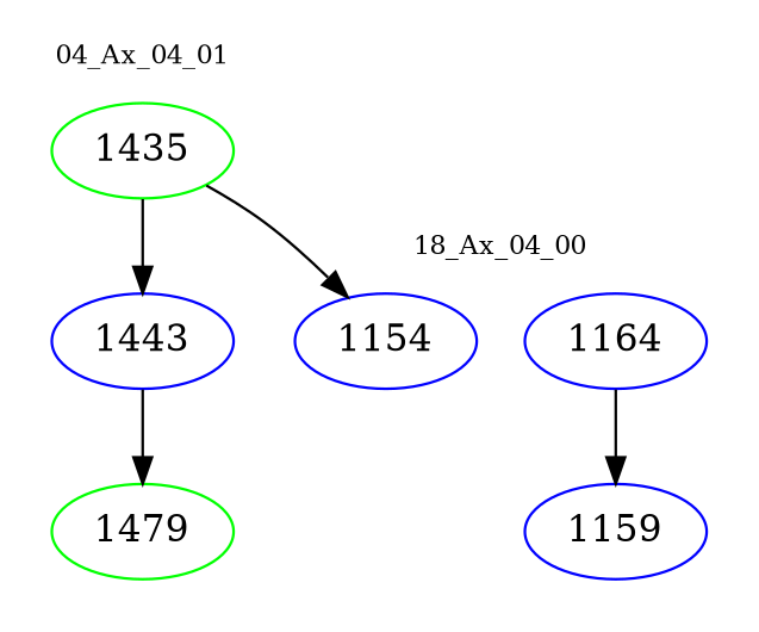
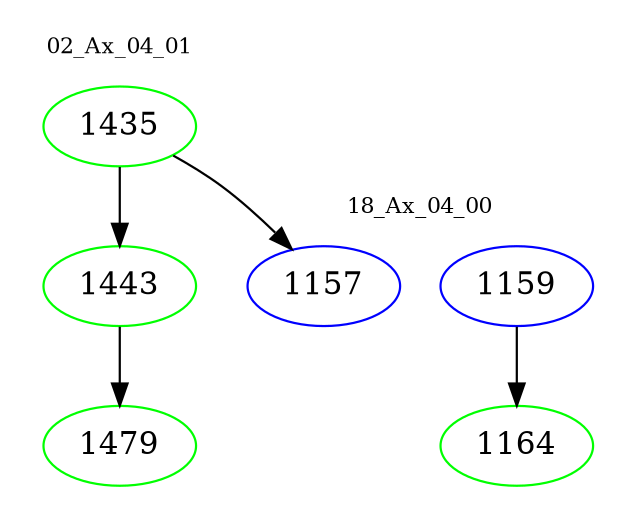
  digraph {
    node [color=green]
    edge [color=black]
-   n1 [color=blue label=1164]
+   n1 [label=1164]
    n2 [color=blue label=1159]
-   n3 [color=blue label=1154]
+   n3 [color=blue label=1157]
    n4 [label=1435]
-   n5 [color=blue label=1443]
+   n5 [label=1443]
    n6 [label=1479]
    subgraph cluster_1 {
      color=white
      fontsize=10
      label="18_Ax_04_00"
      n1
      n2
      n3
    }
    subgraph cluster_2 {
      color=white
      fontsize=10
-     label="04_Ax_04_01"
+     label="02_Ax_04_01"
      n4
      n5
      n6
    }
-   n1 -> n2
+   n2 -> n1
    n4 -> n3
    n4 -> n5
    n5 -> n6
  }
